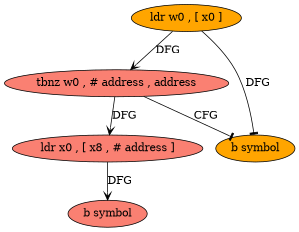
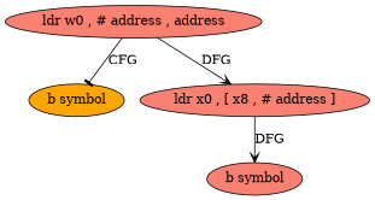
  digraph {
    node [fillcolor=salmon style=filled]
    edge [arrowhead=vee]
-   n1 [fillcolor=orange label="ldr w0 , [ x0 ]"]
-   n2 [label="tbnz w0 , # address , address"]
+   n2 [label="ldr w0 , # address , address"]
    n3 [fillcolor=orange label="b symbol"]
    n4 [label="ldr x0 , [ x8 , # address ]"]
    n5 [label="b symbol"]
-   n1 -> n2 [label=DFG]
-   n1 -> n3 [arrowhead=tee label=DFG]
    n2 -> n3 [arrowhead=tee label=CFG]
    n2 -> n4 [label=DFG]
    n4 -> n5 [label=DFG]
  }
